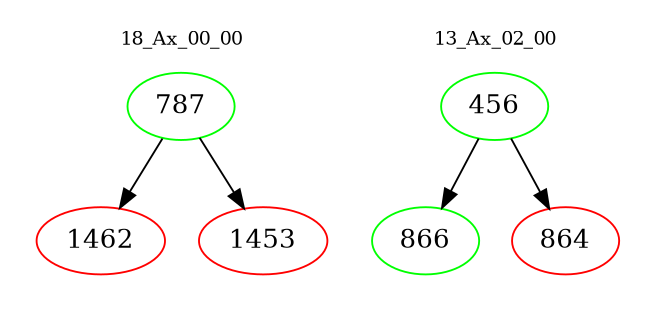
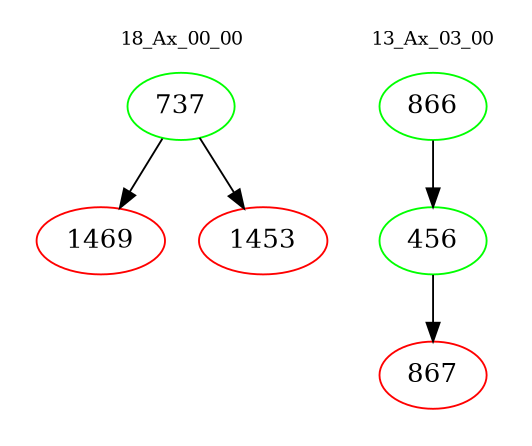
  digraph {
    node [color=green]
    edge [color=black]
-   n1 [label=787]
-   n2 [color=red label=1462]
+   n1 [label=737]
+   n2 [color=red label=1469]
    n3 [color=red label=1453]
    n4 [label=456]
    n5 [label=866]
-   n6 [color=red label=864]
+   n6 [color=red label=867]
    subgraph cluster_1 {
      color=white
      fontsize=10
      label="18_Ax_00_00"
      n1
      n2
      n3
    }
    subgraph cluster_2 {
      color=white
      fontsize=10
-     label="13_Ax_02_00"
+     label="13_Ax_03_00"
      n4
      n5
      n6
    }
    n1 -> n2
    n1 -> n3
-   n4 -> n5
+   n5 -> n4
    n4 -> n6
  }
